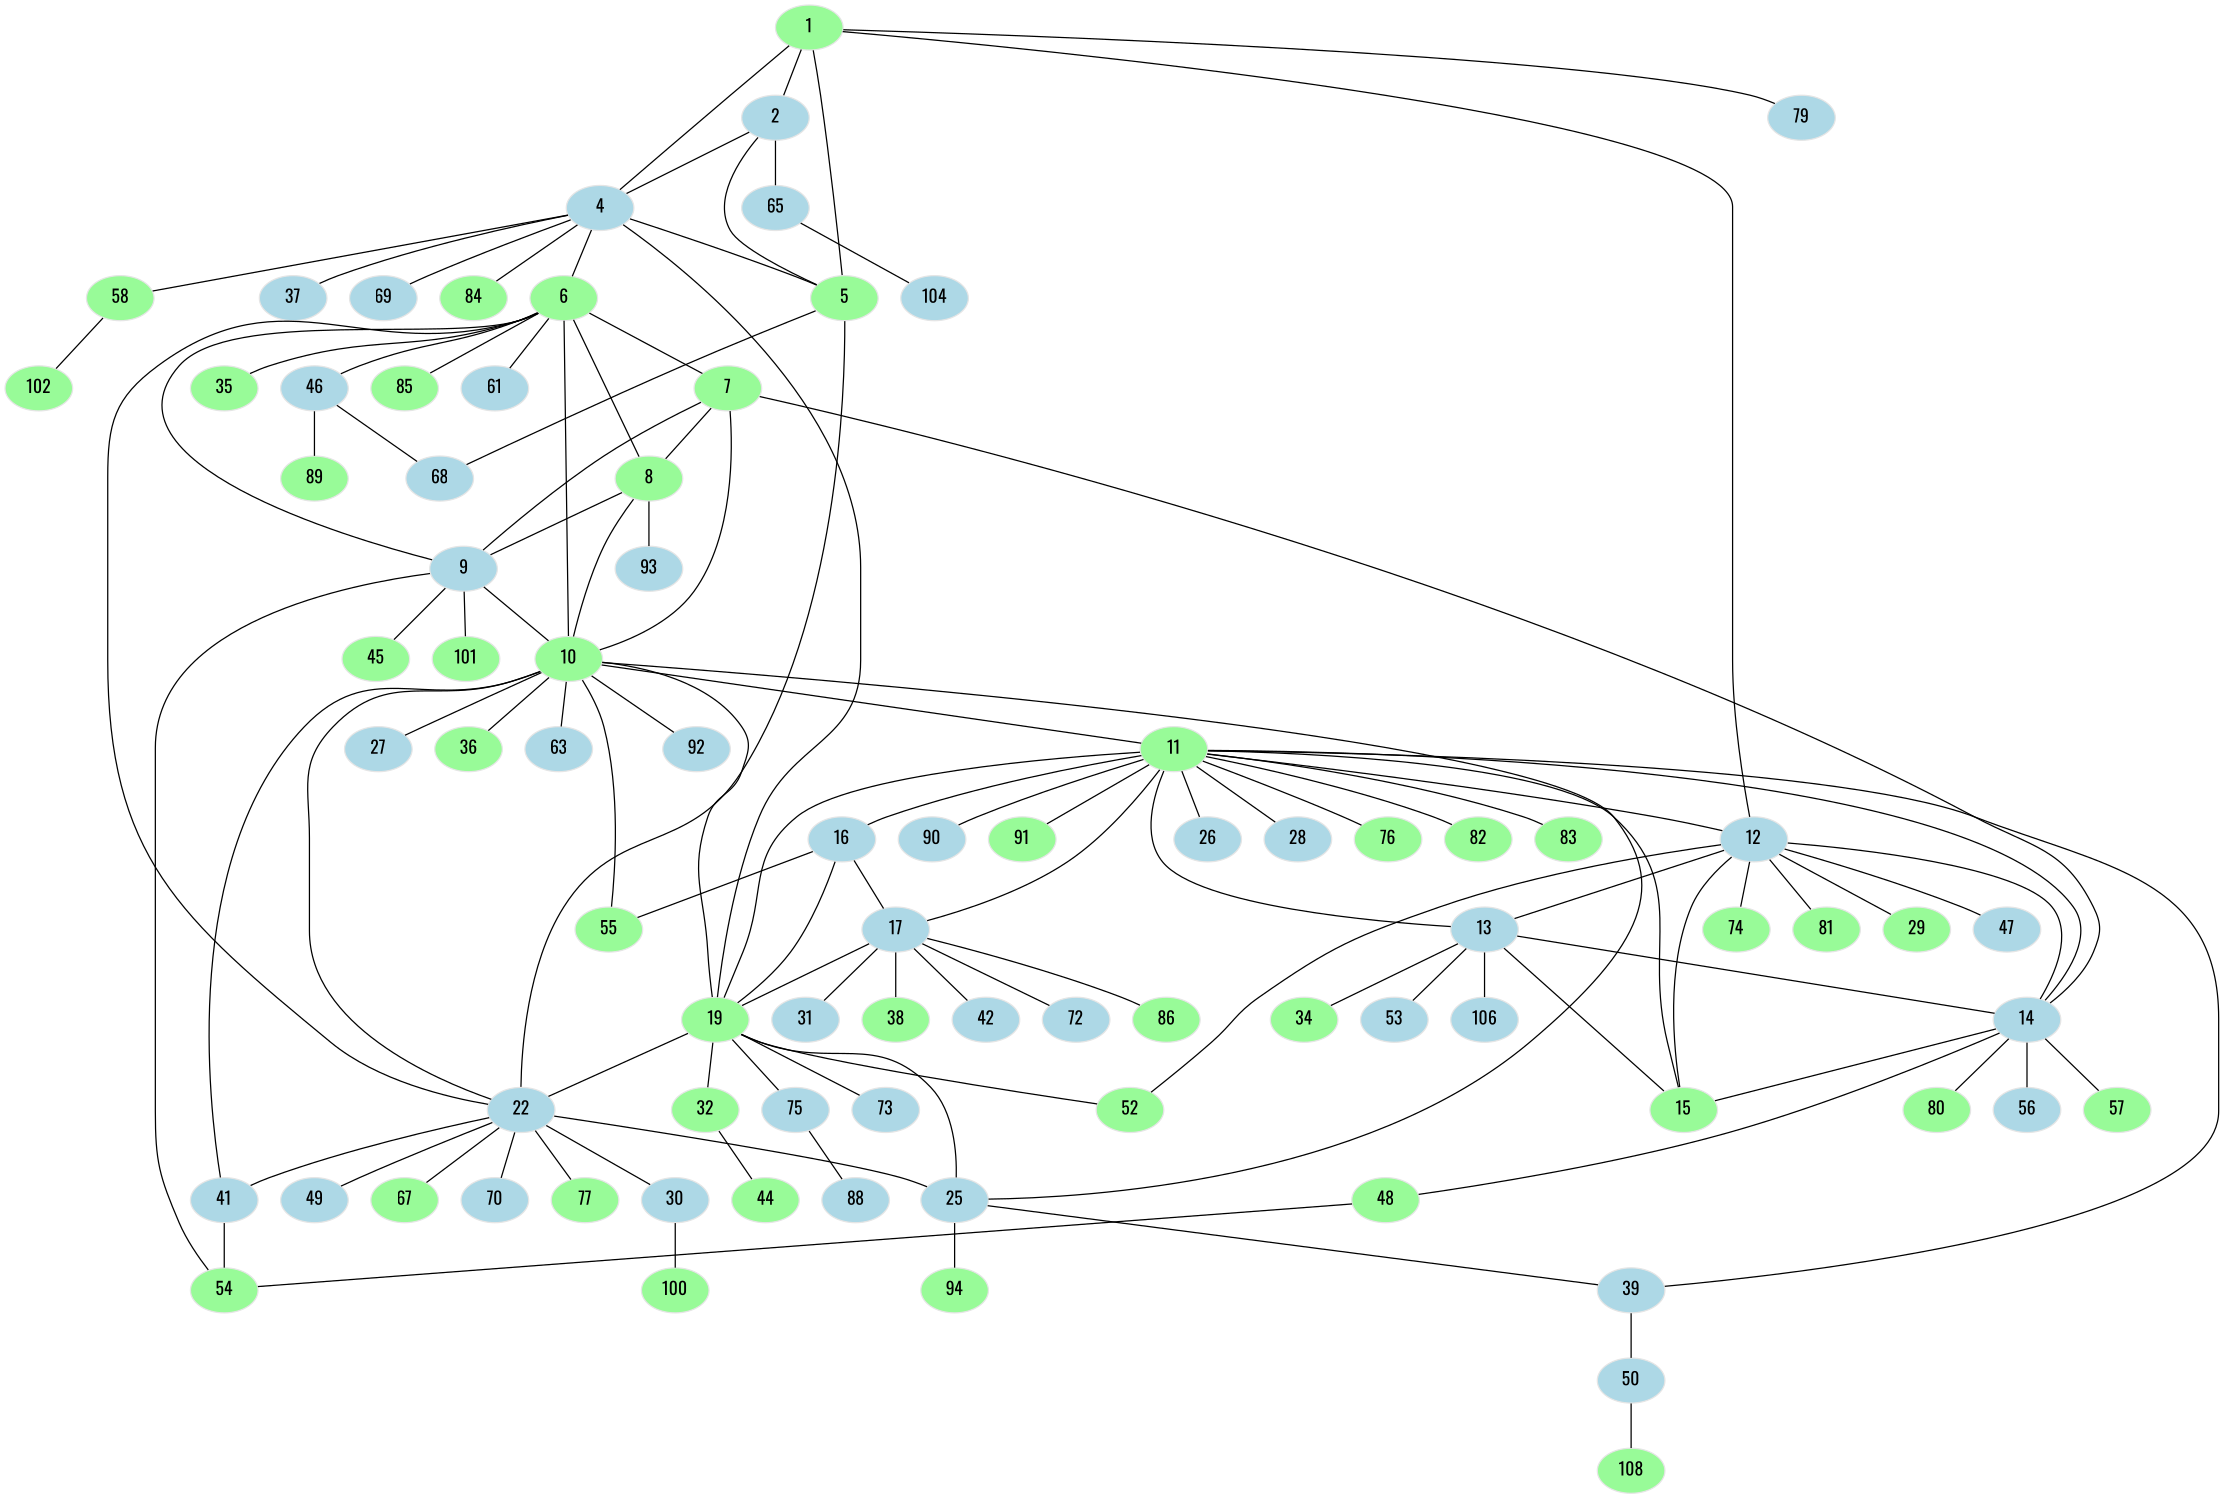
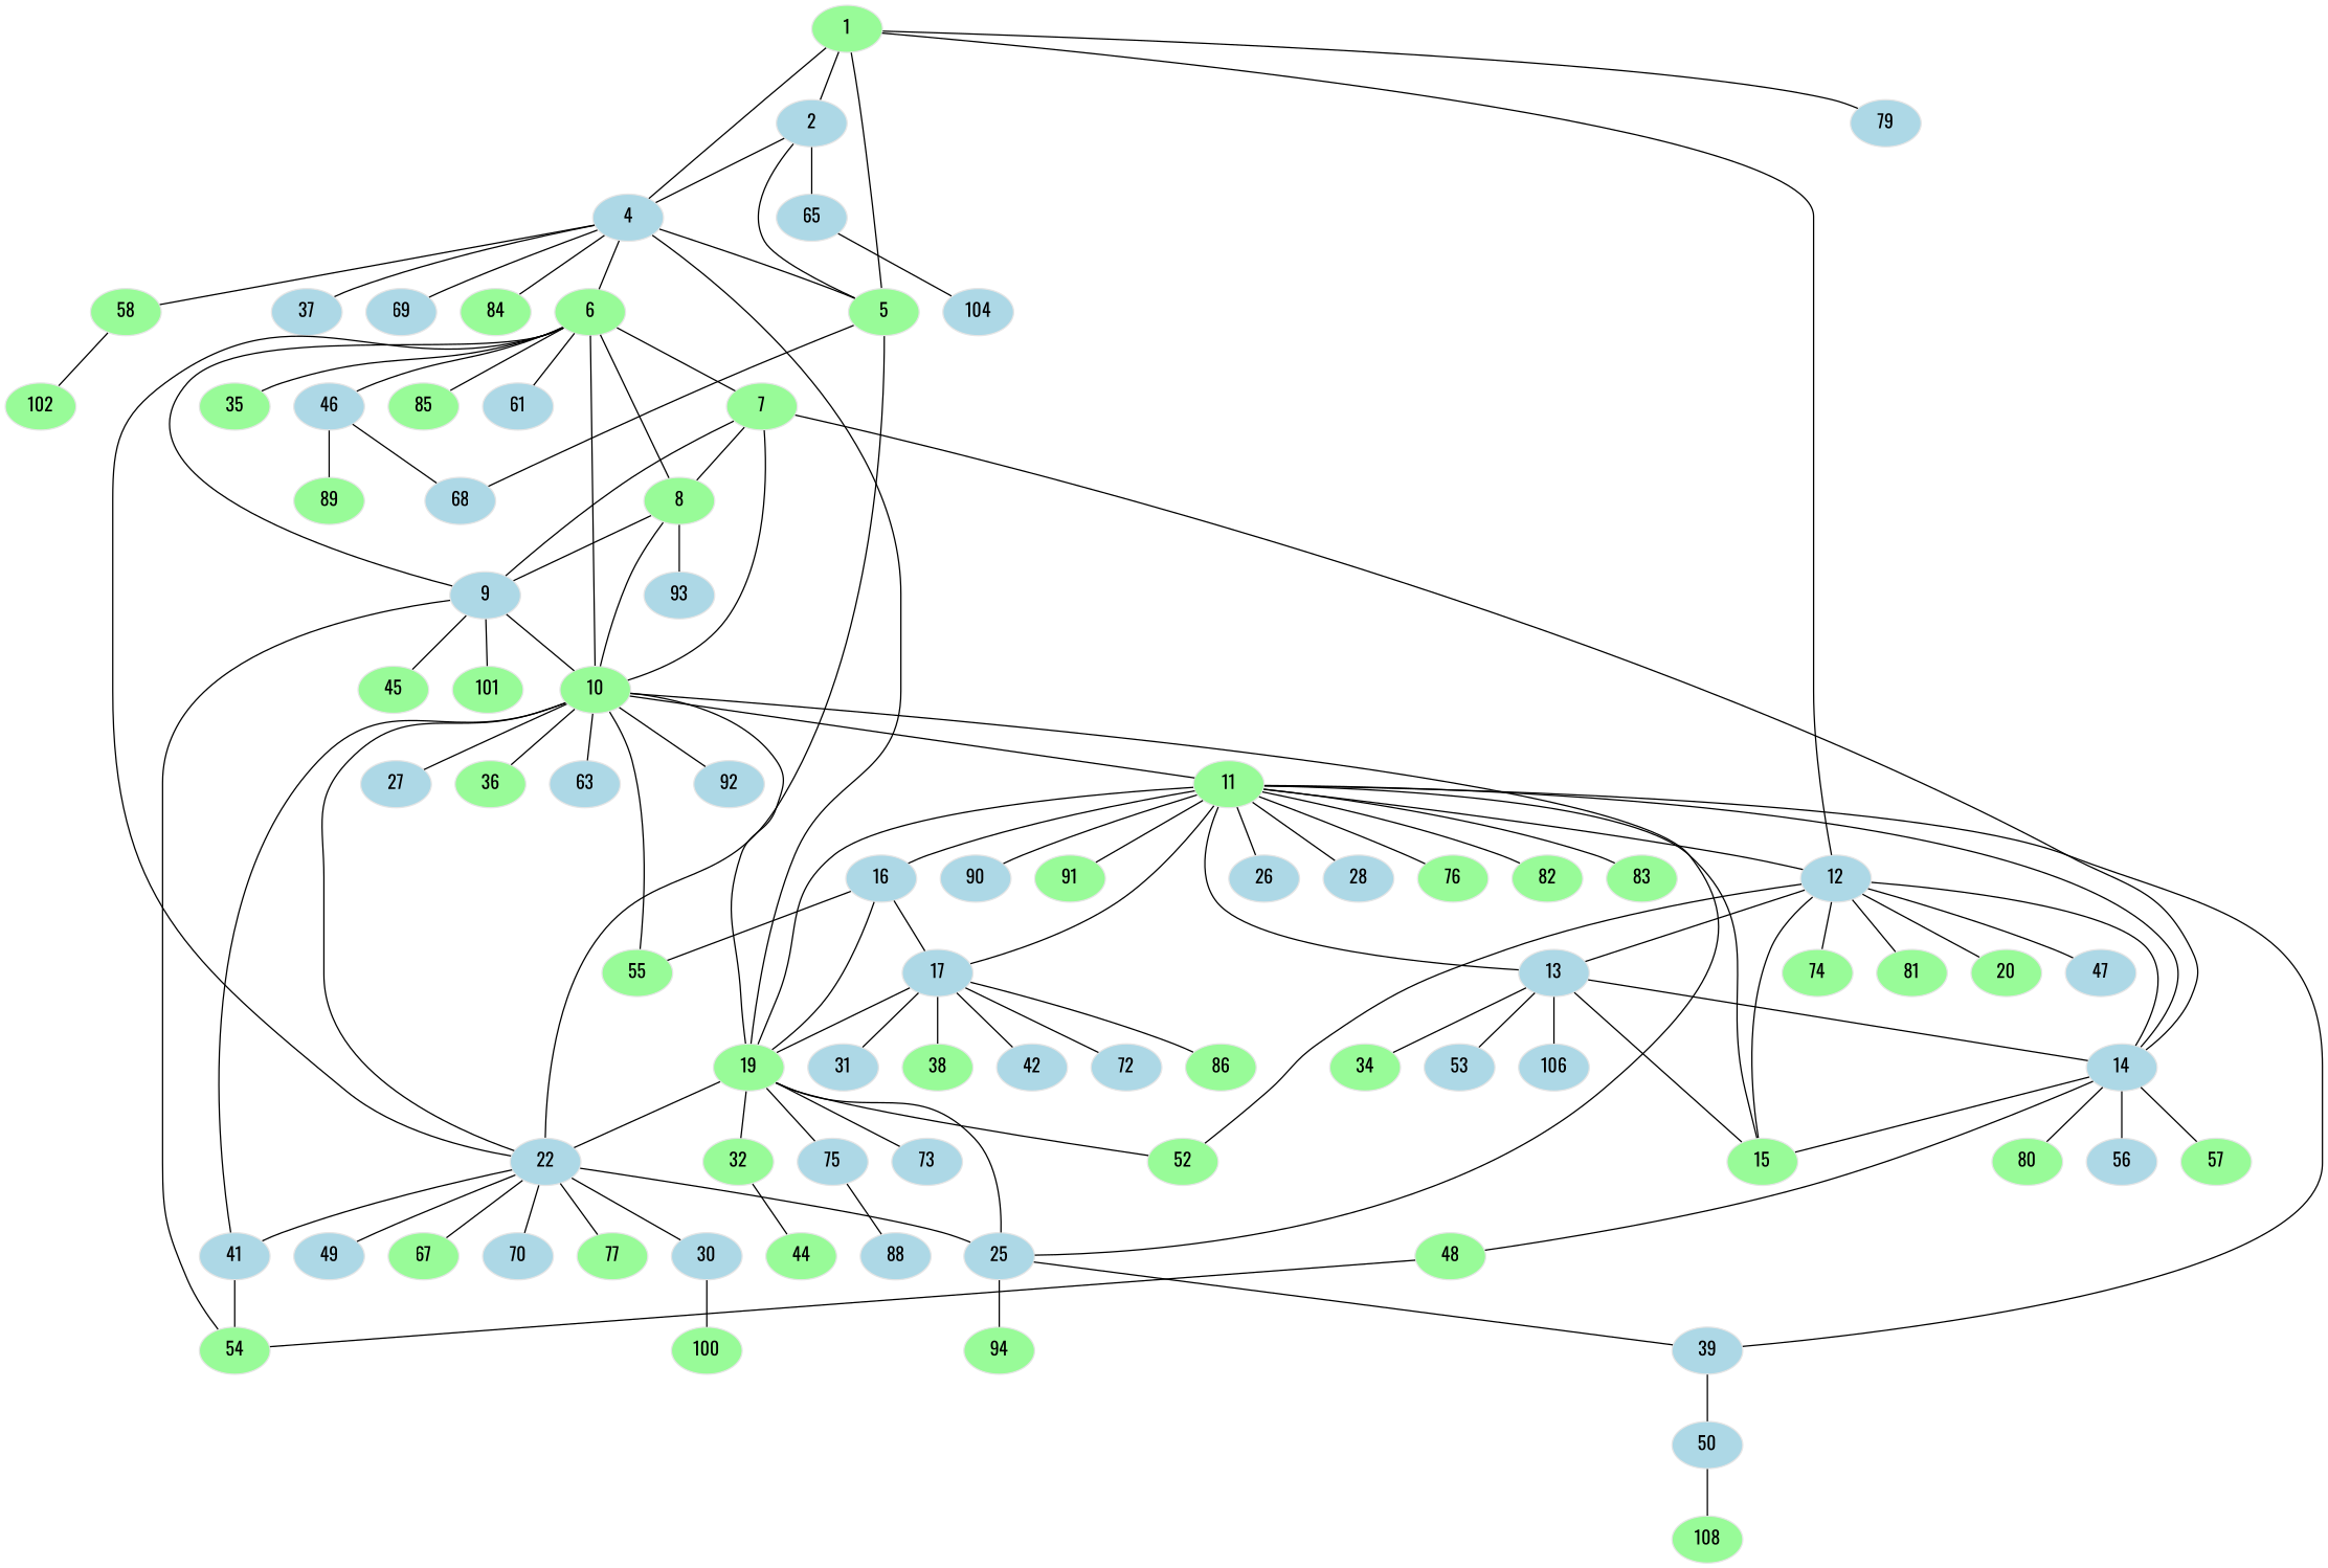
  graph {
    fontname=Oswald
    node [color=gray90 fillcolor=palegreen fontname=Oswald style=filled]
    edge [fontname=Oswald]
    1 [super="+3"]
    2 [fillcolor=lightblue super="+98"]
    4 [fillcolor=lightblue super="+43"]
    5 [super="+103"]
    12 [fillcolor=lightblue super="+66"]
    79 [fillcolor=lightblue]
    65 [fillcolor=lightblue]
    6 [super="+71"]
    19 [super="+21"]
    37 [fillcolor=lightblue]
    58 [super="+64"]
    69 [fillcolor=lightblue]
    84
    22 [fillcolor=lightblue super="+23"]
    68 [fillcolor=lightblue]
    14 [fillcolor=lightblue super="+33"]
    13 [fillcolor=lightblue super="+97"]
    15 [super="+96"]
-   29
+   29 [label=20]
    47 [fillcolor=lightblue]
    52
    74
    81
    104 [fillcolor=lightblue]
    61 [fillcolor=lightblue]
    7 [super="+87"]
    8
    9 [fillcolor=lightblue super="+40"]
    10 [super="+24"]
    35
    46 [fillcolor=lightblue super="+51"]
    85
    25 [fillcolor=lightblue]
    32
    73 [fillcolor=lightblue]
    75 [fillcolor=lightblue]
    102
    41 [fillcolor=lightblue]
    30 [fillcolor=lightblue super="+59"]
    49 [fillcolor=lightblue]
    67
    70 [fillcolor=lightblue]
    77 [super="+78"]
    93 [fillcolor=lightblue]
    45
    54 [super="+95"]
    101
    11 [super="+20"]
    27 [fillcolor=lightblue]
    36
    55 [super="+99"]
    63 [fillcolor=lightblue]
    92 [fillcolor=lightblue]
    89
    48
    56 [fillcolor=lightblue]
    57
    80
    16 [fillcolor=lightblue]
    17 [fillcolor=lightblue super="+18"]
    26 [fillcolor=lightblue]
    28 [fillcolor=lightblue]
    39 [fillcolor=lightblue]
    76
    82
    83
    90 [fillcolor=lightblue]
    91
    94
    34
    53 [fillcolor=lightblue]
    106 [fillcolor=lightblue]
    31 [fillcolor=lightblue]
    38
    42 [fillcolor=lightblue super="+60"]
    72 [fillcolor=lightblue]
    86
    50 [fillcolor=lightblue super="+62"]
    44
    88 [fillcolor=lightblue]
    100
    n82 [label=108]
    1 -- 2 [weight=2]
    1 -- 4 [weight=2]
    1 -- 5 [weight=2]
    1 -- 12
    1 -- 79
    2 -- 4
    2 -- 5
    2 -- 65
    4 -- 5
    4 -- 6
    4 -- 19
    4 -- 37
    4 -- 58
    4 -- 69
    4 -- 84
    5 -- 22
    5 -- 68
    12 -- 14
    12 -- 13
    12 -- 15
    12 -- 29
    12 -- 47
    12 -- 52
    12 -- 74
    12 -- 81
    65 -- 104
    6 -- 22
    6 -- 61
    6 -- 7
    6 -- 8
    6 -- 9
    6 -- 10
    6 -- 35
    6 -- 46
    6 -- 85
    19 -- 22 [weight=2]
    19 -- 52
    19 -- 25
    19 -- 32
    19 -- 73
    19 -- 75
    58 -- 102
    22 -- 25 [weight=2]
    22 -- 41
    22 -- 30
    22 -- 49
    22 -- 67
    22 -- 70
    22 -- 77
    14 -- 15
    14 -- 48
    14 -- 56
    14 -- 57
    14 -- 80
    13 -- 14
    13 -- 15
    13 -- 34
    13 -- 53
    13 -- 106
    7 -- 14
    7 -- 8
    7 -- 9
    7 -- 10
    8 -- 9
    8 -- 10
    8 -- 93
    9 -- 10
    9 -- 45
    9 -- 54
    9 -- 101
    10 -- 19
    10 -- 22 [weight=2]
    10 -- 25
    10 -- 41
    10 -- 11 [weight=2]
    10 -- 27
    10 -- 36
    10 -- 55
    10 -- 63
    10 -- 92
    46 -- 68
    46 -- 89
    25 -- 39
    25 -- 94
    32 -- 44
    75 -- 88
    41 -- 54
    30 -- 100
    11 -- 12
    11 -- 19
    11 -- 14
    11 -- 13
    11 -- 15
    11 -- 16
    11 -- 17 [weight=2]
    11 -- 26
    11 -- 28
    11 -- 39
    11 -- 76
    11 -- 82
    11 -- 83
    11 -- 90
    11 -- 91
    48 -- 54
    16 -- 19
    16 -- 55
    16 -- 17 [weight=2]
    17 -- 19 [weight=2]
    17 -- 31
    17 -- 38
    17 -- 42
    17 -- 72
    17 -- 86
    39 -- 50
    50 -- n82
  }
